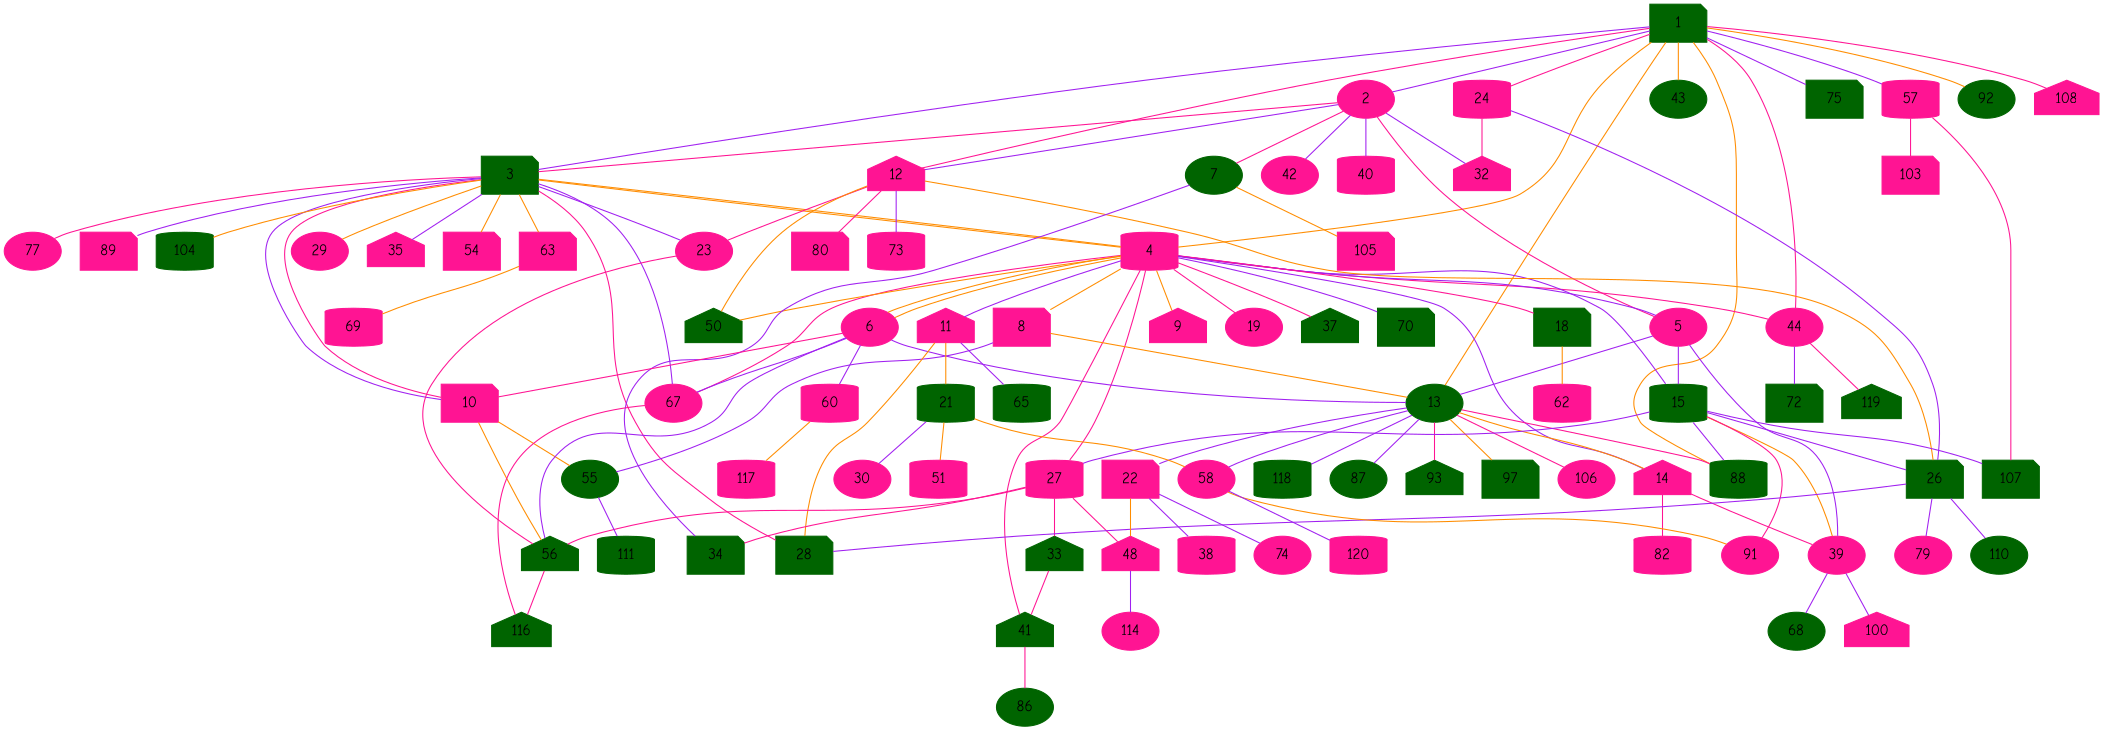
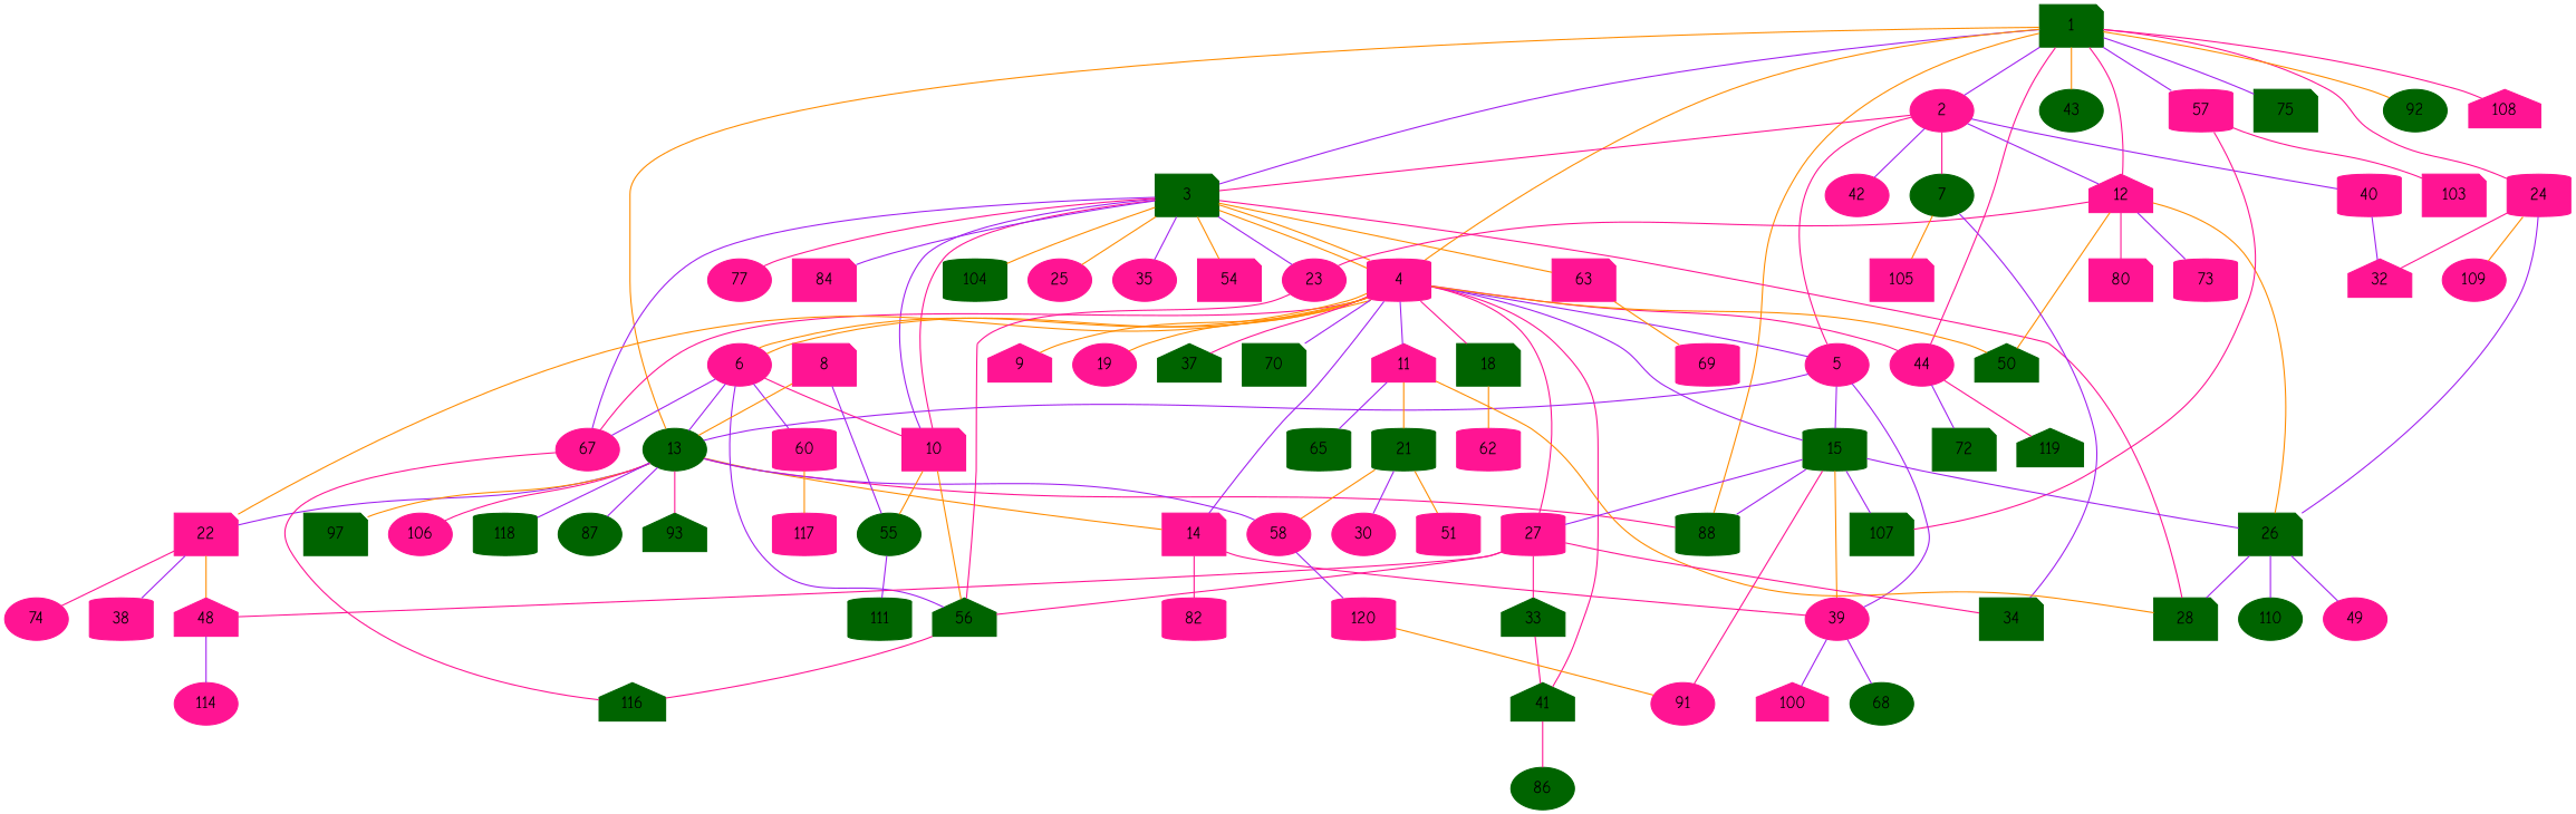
  graph {
    fontname="Comic Neue"
    node [color=deeppink fontname="Comic Neue" shape=ellipse style=filled]
    edge [color=purple fontname="Comic Neue"]
    1 [color=darkgreen shape=note super="+95"]
    2 [super="+113"]
    3 [color=darkgreen shape=note super="+53"]
    4 [shape=cylinder super="+17"]
    12 [shape=house super="+30"]
    13 [color=darkgreen super="+45"]
    24 [shape=cylinder super="+96"]
    43 [color=darkgreen]
    44 [super="+47"]
    57 [shape=cylinder]
    75 [color=darkgreen shape=note]
    88 [color=darkgreen shape=cylinder]
    92 [color=darkgreen]
    108 [shape=house]
    5 [super="+76"]
    7 [color=darkgreen super="+52"]
    32 [shape=house super="+71"]
    40 [shape=cylinder]
    42
    10 [shape=note super="+90"]
    23 [super="+61"]
    28 [color=darkgreen shape=note]
-   29
-   35 [shape=house]
+   29 [label=25]
+   35
    54 [shape=note]
    63 [shape=note super="+94"]
    67 [super="+101"]
    77
-   84 [shape=note label=89]
+   84 [shape=note]
    104 [color=darkgreen shape=cylinder]
    6 [super="+16"]
    8 [shape=note super="+25"]
    9 [shape=house super="+112"]
    11 [shape=house super="+89"]
    15 [color=darkgreen shape=cylinder super="+85"]
    18 [color=darkgreen shape=note super="+20"]
    19
    27 [shape=cylinder super="+31"]
    37 [color=darkgreen shape=house]
    41 [color=darkgreen shape=house super="+49"]
    50 [color=darkgreen shape=house]
    70 [color=darkgreen shape=note]
-   14 [shape=house]
+   14 [shape=note]
    26 [color=darkgreen shape=note super="+66"]
    73 [shape=cylinder]
    80 [shape=note]
    22 [shape=note super="+64"]
    58 [super="+99"]
    87 [color=darkgreen]
    93 [color=darkgreen shape=house]
    97 [color=darkgreen shape=note]
    106
    118 [color=darkgreen shape=cylinder]
+   109
    72 [color=darkgreen shape=note super="+78"]
    119 [color=darkgreen shape=house]
    107 [color=darkgreen shape=note]
    103 [shape=note]
    39 [super="+59"]
    34 [color=darkgreen shape=note]
    105 [shape=note]
    56 [color=darkgreen shape=house super="+115"]
    55 [color=darkgreen]
    69 [shape=cylinder]
    116 [color=darkgreen shape=house]
    60 [shape=cylinder super="+83"]
    21 [color=darkgreen shape=cylinder super="+102"]
    65 [color=darkgreen shape=cylinder]
    91
    62 [shape=cylinder]
    48 [shape=house super="+98"]
    33 [color=darkgreen shape=house]
    86 [color=darkgreen]
    68 [color=darkgreen super="+81"]
    100 [shape=house]
    117 [shape=cylinder]
    111 [color=darkgreen shape=cylinder]
    n78 [label=30]
    51 [shape=cylinder]
-   79
+   79 [label=49]
    110 [color=darkgreen]
    82 [shape=cylinder]
    38 [shape=cylinder]
    74
    120 [shape=cylinder]
    114
    1 -- 2
    1 -- 3
    1 -- 4 [color=darkorange]
    1 -- 12 [color=deeppink]
    1 -- 13 [color=darkorange]
    1 -- 24 [color=deeppink]
    1 -- 43 [color=darkorange]
    1 -- 44 [color=deeppink]
    1 -- 57
    1 -- 75
    1 -- 88 [color=darkorange]
    1 -- 92 [color=darkorange]
    1 -- 108 [color=deeppink]
    2 -- 3 [color=deeppink]
    2 -- 12
    2 -- 5 [color=deeppink]
    2 -- 7 [color=deeppink]
-   2 -- 32 [weight=2]
+   40 -- 32 [weight=2]
    2 -- 40
    2 -- 42
    3 -- 4 [color=darkorange]
    3 -- 4 [color=darkorange]
    3 -- 10
    3 -- 10 [color=deeppink]
    3 -- 23
    3 -- 28 [color=deeppink]
    3 -- 29 [color=darkorange]
    3 -- 35
    3 -- 54 [color=darkorange]
    3 -- 63 [color=darkorange]
    3 -- 67
    3 -- 77 [color=deeppink]
    3 -- 84
    3 -- 104 [color=darkorange]
    4 -- 44 [color=deeppink]
    4 -- 5
    4 -- 67 [color=deeppink]
    4 -- 6 [color=darkorange]
    4 -- 6 [color=darkorange]
-   4 -- 8 [color=darkorange]
+   4 -- 22 [color=darkorange]
    4 -- 9 [color=darkorange]
    4 -- 11
    4 -- 15
    4 -- 18 [color=deeppink]
-   4 -- 19 [color=deeppink]
+   4 -- 19 [color=darkorange]
    4 -- 27 [color=deeppink]
    4 -- 37 [color=deeppink]
    4 -- 41 [color=deeppink]
    4 -- 50 [color=darkorange]
    4 -- 70
    4 -- 14
    12 -- 23 [color=deeppink]
    12 -- 50 [color=darkorange]
    12 -- 26 [color=darkorange]
    12 -- 73
    12 -- 80 [color=deeppink]
    13 -- 88 [color=deeppink]
    13 -- 14 [color=darkorange]
    13 -- 22
    13 -- 58
    13 -- 87
    13 -- 93 [color=deeppink]
    13 -- 97 [color=darkorange]
    13 -- 106 [color=deeppink]
    13 -- 118
    24 -- 32 [color=deeppink]
    24 -- 26
+   24 -- 109 [color=darkorange]
    44 -- 72
    44 -- 119 [color=deeppink]
    57 -- 107 [color=deeppink]
    57 -- 103 [color=deeppink]
    5 -- 13
    5 -- 15
    5 -- 39
    7 -- 34
    7 -- 105 [color=darkorange]
    10 -- 56 [color=darkorange]
    10 -- 55 [color=darkorange]
    23 -- 56 [color=deeppink]
    63 -- 69 [color=darkorange]
    67 -- 116 [color=deeppink]
    6 -- 13
    6 -- 10 [color=deeppink]
    6 -- 67
    6 -- 56
    6 -- 60
    8 -- 13 [color=darkorange]
    8 -- 55
    11 -- 28 [color=darkorange]
    11 -- 21 [color=darkorange]
    11 -- 65
    15 -- 88
    15 -- 27
    15 -- 26
    15 -- 107
    15 -- 39 [color=darkorange]
    15 -- 91 [color=deeppink]
    18 -- 62 [color=darkorange]
    27 -- 34 [color=deeppink]
    27 -- 56 [color=deeppink]
    27 -- 48 [color=deeppink]
    27 -- 33 [color=deeppink]
    41 -- 86 [color=deeppink]
    14 -- 39 [color=deeppink]
    14 -- 82 [color=deeppink]
    26 -- 28
    26 -- 79
    26 -- 110
    22 -- 48 [color=darkorange]
    22 -- 38
-   22 -- 74
-   58 -- 91 [color=darkorange]
+   22 -- 74 [color=deeppink]
+   120 -- 91 [color=darkorange]
    58 -- 120
    39 -- 68
    39 -- 100
    56 -- 116 [color=deeppink]
    55 -- 111
    60 -- 117 [color=darkorange]
    21 -- 58 [color=darkorange]
    21 -- n78
    21 -- 51 [color=darkorange]
    48 -- 114
    33 -- 41 [color=deeppink]
  }
